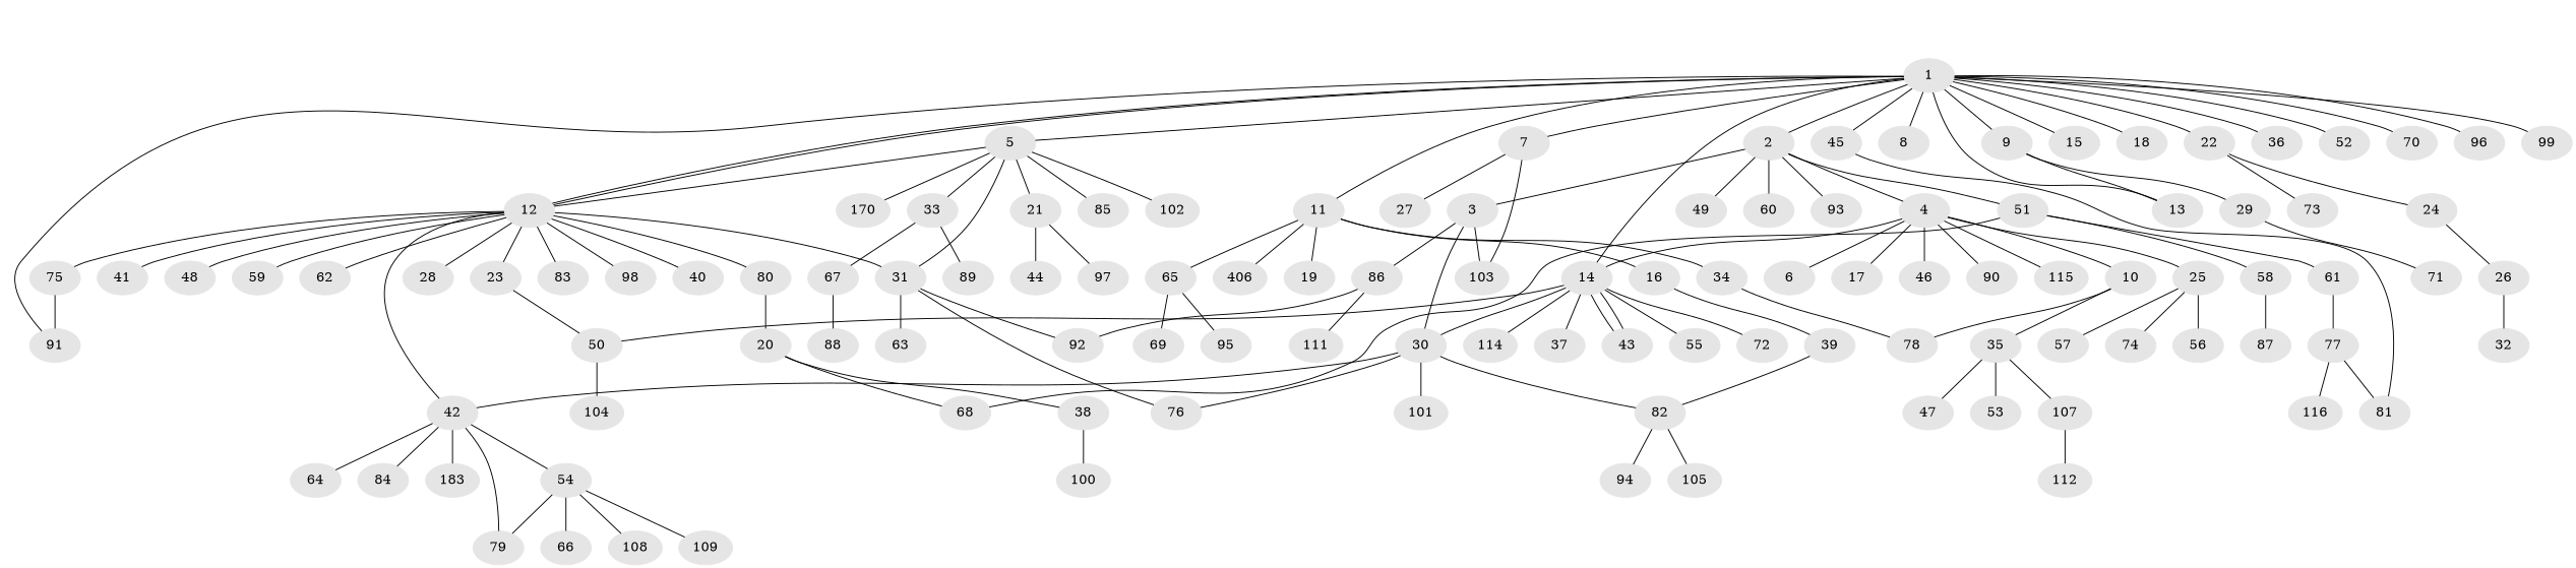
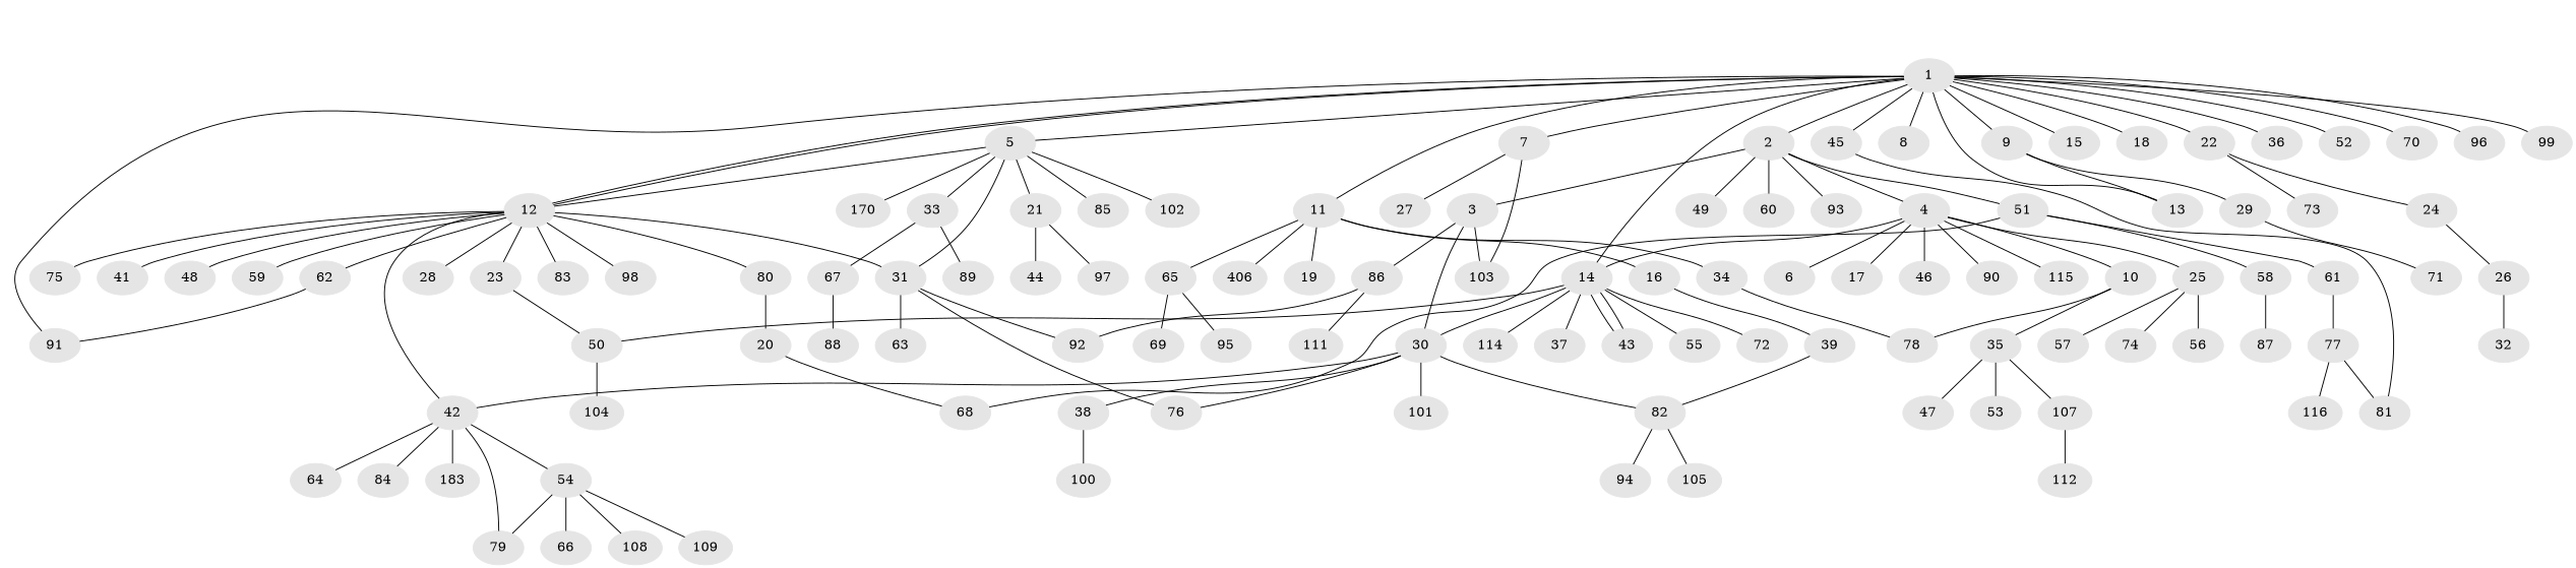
  graph {
    node [color=gray90 style=filled]
    1
    2
    5
    7
    8
    9
    11
    12
    13
    14
    15
    18
    22
    36
    45
    52
    70
    91
    96
    99
    3
    4
    49
    51
    60
    93
    21
    31
    33
    85
    102
    n32 [label=170]
    103
    27
    29
    16
    19
    34
    65
    n40 [label=406]
    23
    28
-   40
    41
    42
    48
    59
    62
    75
    80
    83
    98
    30
    37
    43
    50
    55
    72
    114
    24
    73
    81
    86
    6
    10
    17
    25
    46
    90
    115
    68
    58
    61
    38
    76
    82
    101
    92
    111
    35
    78
    56
    57
    74
    44
    97
    63
    67
    89
    71
    47
    53
    107
    39
    69
    95
    20
    54
    64
    79
    84
    n102 [label=183]
    104
    26
    32
    100
    94
    105
    88
    112
    66
    108
    109
    87
    77
    116
    1 -- 2
    1 -- 5
    1 -- 7
    1 -- 8
    1 -- 9
    1 -- 11
    1 -- 12
    1 -- 12
    1 -- 13
    1 -- 14
    1 -- 15
    1 -- 18
    1 -- 22
    1 -- 36
    1 -- 45
    1 -- 52
    1 -- 70
    1 -- 91
    1 -- 96
    1 -- 99
    2 -- 3
    2 -- 4
    2 -- 49
    2 -- 51
    2 -- 60
    2 -- 93
    5 -- 12
    5 -- 21
    5 -- 31
    5 -- 33
    5 -- 85
    5 -- 102
    5 -- n32
    7 -- 103
    7 -- 27
    9 -- 13
    9 -- 29
    11 -- 16
    11 -- 19
    11 -- 34
    11 -- 65
    11 -- n40
    12 -- 31
    12 -- 23
    12 -- 28
-   12 -- 40
    12 -- 41
    12 -- 42
    12 -- 48
    12 -- 59
    12 -- 62
    12 -- 75
    12 -- 80
    12 -- 83
    12 -- 98
    14 -- 30
    14 -- 37
    14 -- 43
    14 -- 43
    14 -- 50
    14 -- 55
    14 -- 72
    14 -- 114
    22 -- 24
    22 -- 73
    45 -- 81
    3 -- 103
    3 -- 30
    3 -- 86
    4 -- 14
    4 -- 6
    4 -- 10
    4 -- 17
    4 -- 25
    4 -- 46
    4 -- 90
    4 -- 115
    51 -- 68
    51 -- 58
    51 -- 61
    21 -- 44
    21 -- 97
    31 -- 76
    31 -- 92
    31 -- 63
    33 -- 67
    33 -- 89
    29 -- 71
    16 -- 39
    34 -- 78
    65 -- 69
    65 -- 95
    23 -- 50
    42 -- 54
    42 -- 64
    42 -- 79
    42 -- 84
    42 -- n102
-   75 -- 91
+   62 -- 91
    80 -- 20
    30 -- 42
-   20 -- 38
+   30 -- 38
    30 -- 76
    30 -- 82
    30 -- 101
    50 -- 104
    24 -- 26
    86 -- 92
    86 -- 111
    10 -- 35
    10 -- 78
    25 -- 56
    25 -- 57
    25 -- 74
    58 -- 87
    61 -- 77
    38 -- 100
    82 -- 94
    82 -- 105
    35 -- 47
    35 -- 53
    35 -- 107
    67 -- 88
    107 -- 112
    39 -- 82
    20 -- 68
    54 -- 79
    54 -- 66
    54 -- 108
    54 -- 109
    26 -- 32
    77 -- 81
    77 -- 116
  }
